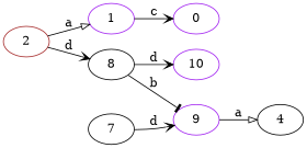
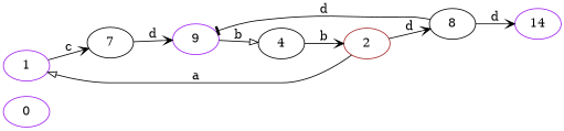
  strict digraph {
    rankdir=LR
    node [color=purple]
    edge [arrowhead=vee]
    0
    1
    7 [color=black]
    9
    2 [color=brown]
    8 [color=black]
-   10
+   10 [label=14]
    4 [color=black]
-   1 -> 0 [label=c]
+   1 -> 7 [label=c]
    7 -> 9 [label=d]
-   9 -> 4 [arrowhead=onormal label=a]
+   9 -> 4 [arrowhead=onormal label=b]
    2 -> 1 [arrowhead=onormal label=a]
    2 -> 8 [label=d]
-   8 -> 9 [arrowhead=tee label=b]
+   8 -> 9 [arrowhead=tee label=d]
    8 -> 10 [label=d]
+   4 -> 2 [label=b]
  }
